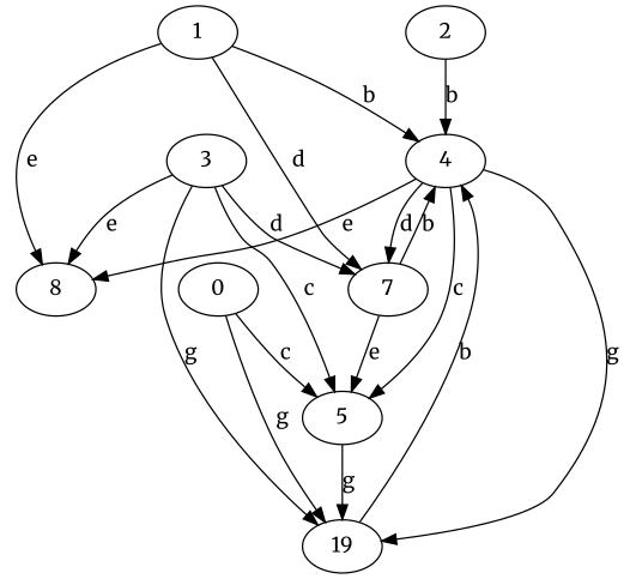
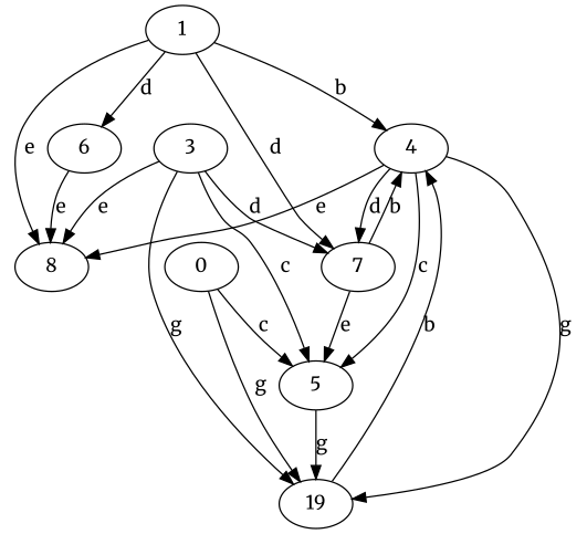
  strict digraph {
    fontname=Merriweather
    node [fontname=Merriweather]
    edge [fontname=Merriweather]
    1
    4
+   6
    7
    8
    5
    n7 [label=19]
-   2
    3
    0
    1 -> 4 [label=b]
+   1 -> 6 [label=d]
    1 -> 7 [label=d]
    1 -> 8 [label=e]
    4 -> 7 [label=d]
    4 -> 8 [label=e]
    4 -> 5 [label=c]
    4 -> n7 [label=g]
+   6 -> 8 [label=e]
    7 -> 4 [label=b]
    7 -> 5 [label=e]
    5 -> n7 [label=g]
    n7 -> 4 [label=b]
-   2 -> 4 [label=b]
    3 -> 7 [label=d]
    3 -> 8 [label=e]
    3 -> 5 [label=c]
    3 -> n7 [label=g]
    0 -> 5 [label=c]
    0 -> n7 [label=g]
  }
